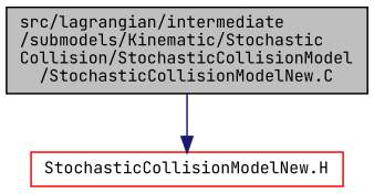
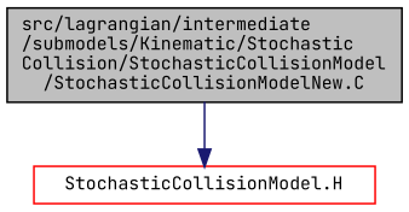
  digraph {
    fontname="JetBrains Mono"
    node [fontname="JetBrains Mono" fontsize=10 shape=record]
    n1 [color=black fillcolor=grey75 fontcolor=black height=0.2 label="src/lagrangian/intermediate\l/submodels/Kinematic/Stochastic\lCollision/StochasticCollisionModel\l/StochasticCollisionModelNew.C" style=filled width=0.4]
-   n2 [color=red height=0.2 label="StochasticCollisionModelNew.H" width=0.4]
+   n2 [color=red height=0.2 label="StochasticCollisionModel.H" width=0.4]
    n1 -> n2 [color=midnightblue fontname="JetBrains Mono" fontsize=10 labelfontname=Helvetica labelfontsize=10 style=solid]
  }
